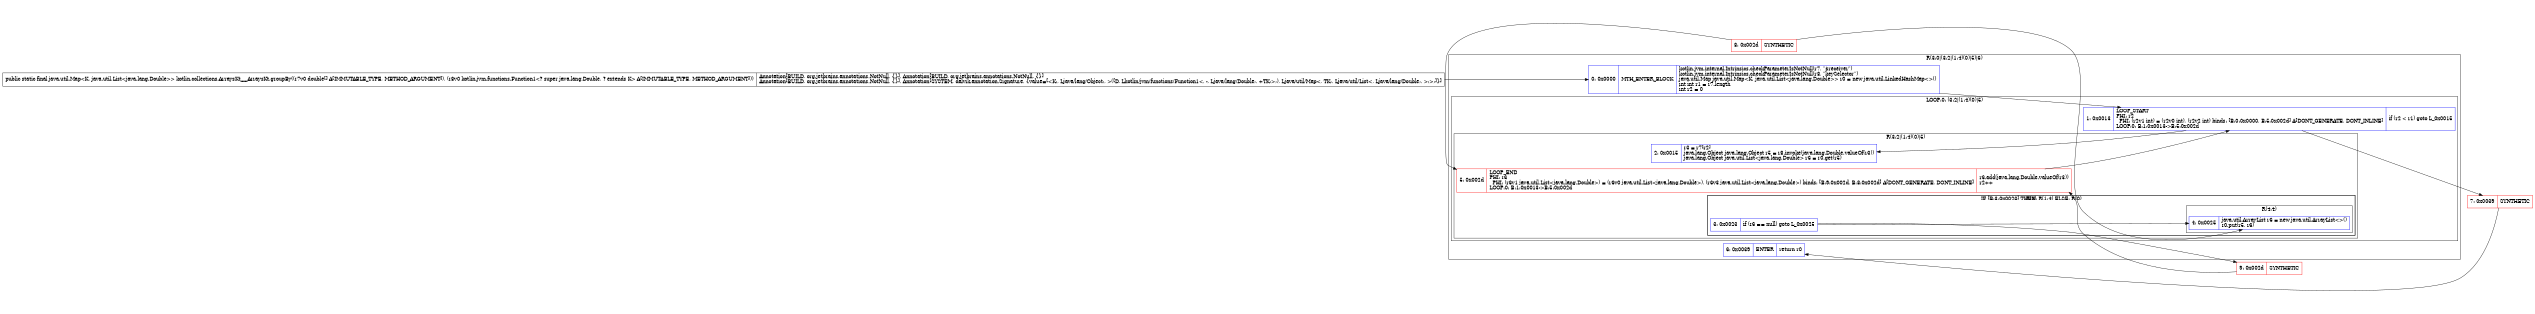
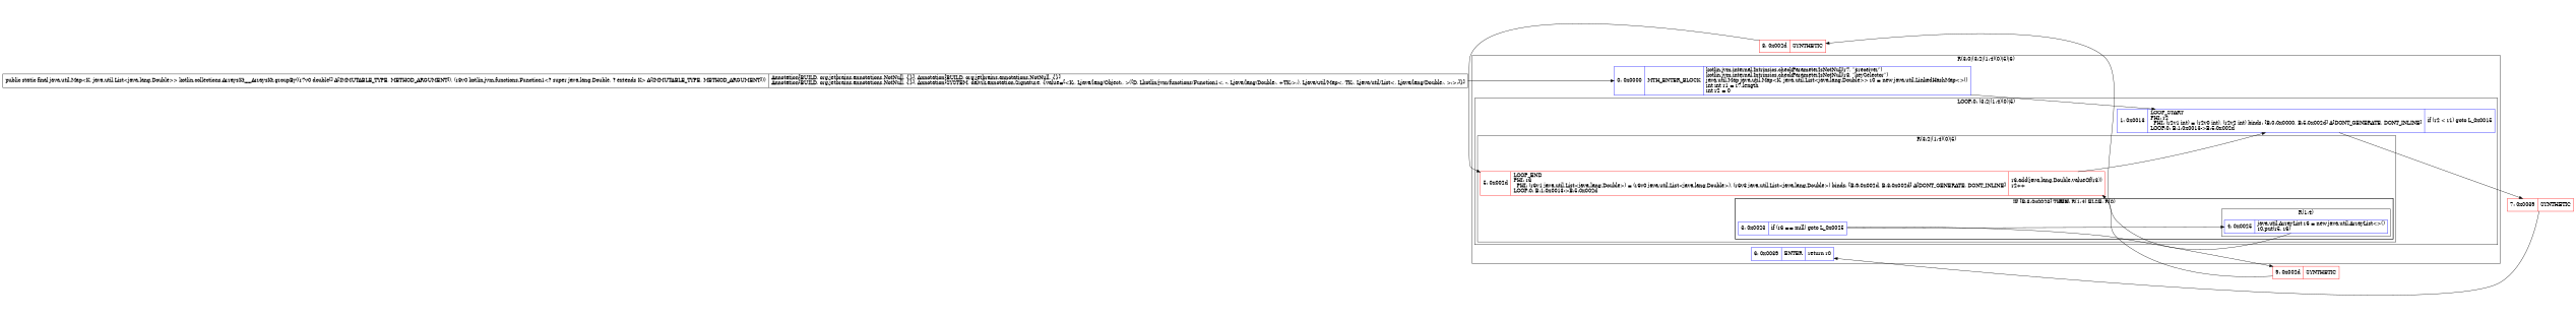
  digraph {
    rankdir=LR
    node [color=blue shape=record]
    n1 [label="{4\:\ 0x0025|java.util.ArrayList r6 = new java.util.ArrayList\<\>()\lr0.put(r5, r6)\l}"]
    n2 [label="{3\:\ 0x0023|if (r6 == null) goto L_0x0025\l}"]
-   n3 [label="{2\:\ 0x0015|r3 = r7[r2]\ljava.lang.Object java.lang.Object r5 = r8.invoke(java.lang.Double.valueOf(r3))\ljava.lang.Object java.util.List\<java.lang.Double\> r6 = r0.get(r5)\l}"]
    n4 [color=red label="{5\:\ 0x002d|LOOP_END\lPHI: r6 \l  PHI: (r6v1 java.util.List\<java.lang.Double\>) = (r6v0 java.util.List\<java.lang.Double\>), (r6v3 java.util.List\<java.lang.Double\>) binds: [B:9:0x002d, B:8:0x002d] A[DONT_GENERATE, DONT_INLINE]\lLOOP:0: B:1:0x0013\-\>B:5:0x002d\l|r6.add(java.lang.Double.valueOf(r3))\lr2++\l}"]
    n5 [label="{1\:\ 0x0013|LOOP_START\lPHI: r2 \l  PHI: (r2v1 int) = (r2v0 int), (r2v2 int) binds: [B:0:0x0000, B:5:0x002d] A[DONT_GENERATE, DONT_INLINE]\lLOOP:0: B:1:0x0013\-\>B:5:0x002d\l|if (r2 \< r1) goto L_0x0015\l}"]
    n6 [label="{0\:\ 0x0000|MTH_ENTER_BLOCK\l|kotlin.jvm.internal.Intrinsics.checkParameterIsNotNull(r7, \"$receiver\")\lkotlin.jvm.internal.Intrinsics.checkParameterIsNotNull(r8, \"keySelector\")\ljava.util.Map java.util.Map\<K, java.util.List\<java.lang.Double\>\> r0 = new java.util.LinkedHashMap\<\>()\lint int r1 = r7.length\lint r2 = 0\l}"]
    n7 [label="{6\:\ 0x0039|ENTER\l|return r0\l}"]
    n8 [color=red label="{8\:\ 0x002d|SYNTHETIC\l}"]
    n9 [color=red label="{9\:\ 0x002d|SYNTHETIC\l}"]
    n10 [color=red label="{7\:\ 0x0039|SYNTHETIC\l}"]
    n11 [label="{public static final java.util.Map\<K, java.util.List\<java.lang.Double\>\> kotlin.collections.ArraysKt___ArraysKt.groupBy((r7v0 double[] A[IMMUTABLE_TYPE, METHOD_ARGUMENT]), (r8v0 kotlin.jvm.functions.Function1\<? super java.lang.Double, ? extends K\> A[IMMUTABLE_TYPE, METHOD_ARGUMENT]))  | Annotation[BUILD, org.jetbrains.annotations.NotNull, \{\}], Annotation[BUILD, org.jetbrains.annotations.NotNull, \{\}]\lAnnotation[BUILD, org.jetbrains.annotations.NotNull, \{\}], Annotation[SYSTEM, dalvik.annotation.Signature, \{value=[\<K:, Ljava\/lang\/Object;, \>([D, Lkotlin\/jvm\/functions\/Function1\<, \-, Ljava\/lang\/Double;, +TK;\>;), Ljava\/util\/Map\<, TK;, Ljava\/util\/List\<, Ljava\/lang\/Double;, \>;\>;]\}]\l}" color=""]
    subgraph cluster_1 {
      label="R(3:0|(3:2|(1:4)(0)|5)|6)"
      n6
      n7
      subgraph cluster_2 {
        label="LOOP:0: (3:2|(1:4)(0)|5)"
        n5
        subgraph cluster_3 {
          label="R(3:2|(1:4)(0)|5)"
-         n3
          n4
          subgraph cluster_4 {
            label="IF [B:3:0x0023] THEN: R(1:4) ELSE: R(0)"
            n2
            subgraph cluster_5 {
-             label="R(4:4)"
+             label="R(1:4)"
              n1
            }
            subgraph cluster_6 {
              label="R(0)"
            }
          }
        }
      }
    }
-   n8 -> n1
+   n1 -> n8
    n2 -> n1
    n2 -> n9 [style=solid]
    n4 -> n5
-   n5 -> n3
    n5 -> n10 [style=solid]
    n6 -> n5
    n8 -> n4
    n9 -> n4
    n10 -> n7
    n11 -> n6
  }
